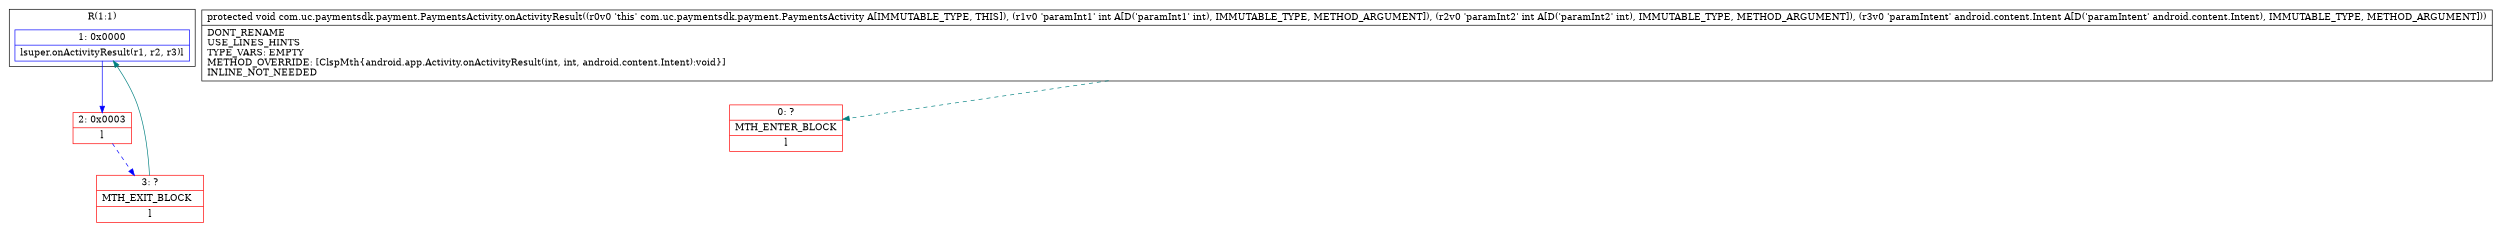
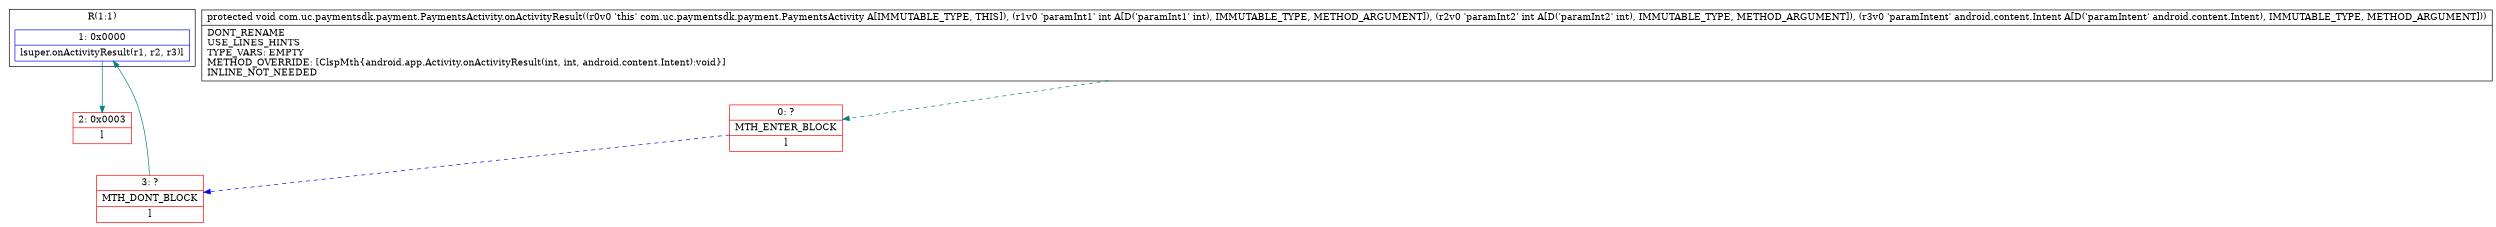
  digraph {
    node [color=red shape=record]
    edge [color=blue style=solid]
    n1 [color=blue label="{1\:\ 0x0000|lsuper.onActivityResult(r1, r2, r3)l}"]
    n2 [label="{2\:\ 0x0003|l}"]
-   n3 [label="{3\:\ ?|MTH_EXIT_BLOCK\l|l}"]
+   n3 [label="{3\:\ ?|MTH_DONT_BLOCK\l|l}"]
    n4 [label="{0\:\ ?|MTH_ENTER_BLOCK\l|l}"]
    n5 [label="{protected void com.uc.paymentsdk.payment.PaymentsActivity.onActivityResult((r0v0 'this' com.uc.paymentsdk.payment.PaymentsActivity A[IMMUTABLE_TYPE, THIS]), (r1v0 'paramInt1' int A[D('paramInt1' int), IMMUTABLE_TYPE, METHOD_ARGUMENT]), (r2v0 'paramInt2' int A[D('paramInt2' int), IMMUTABLE_TYPE, METHOD_ARGUMENT]), (r3v0 'paramIntent' android.content.Intent A[D('paramIntent' android.content.Intent), IMMUTABLE_TYPE, METHOD_ARGUMENT]))  | DONT_RENAME\lUSE_LINES_HINTS\lTYPE_VARS: EMPTY\lMETHOD_OVERRIDE: [ClspMth\{android.app.Activity.onActivityResult(int, int, android.content.Intent):void\}]\lINLINE_NOT_NEEDED\l}" color=""]
    subgraph cluster_1 {
      label="R(1:1)"
      n1
    }
-   n1 -> n2
-   n2 -> n3 [style=dashed]
+   n1 -> n2 [color=teal]
+   n4 -> n3 [style=dashed]
    n3 -> n1 [color=teal]
    n5 -> n4 [color=teal style=dashed]
  }
